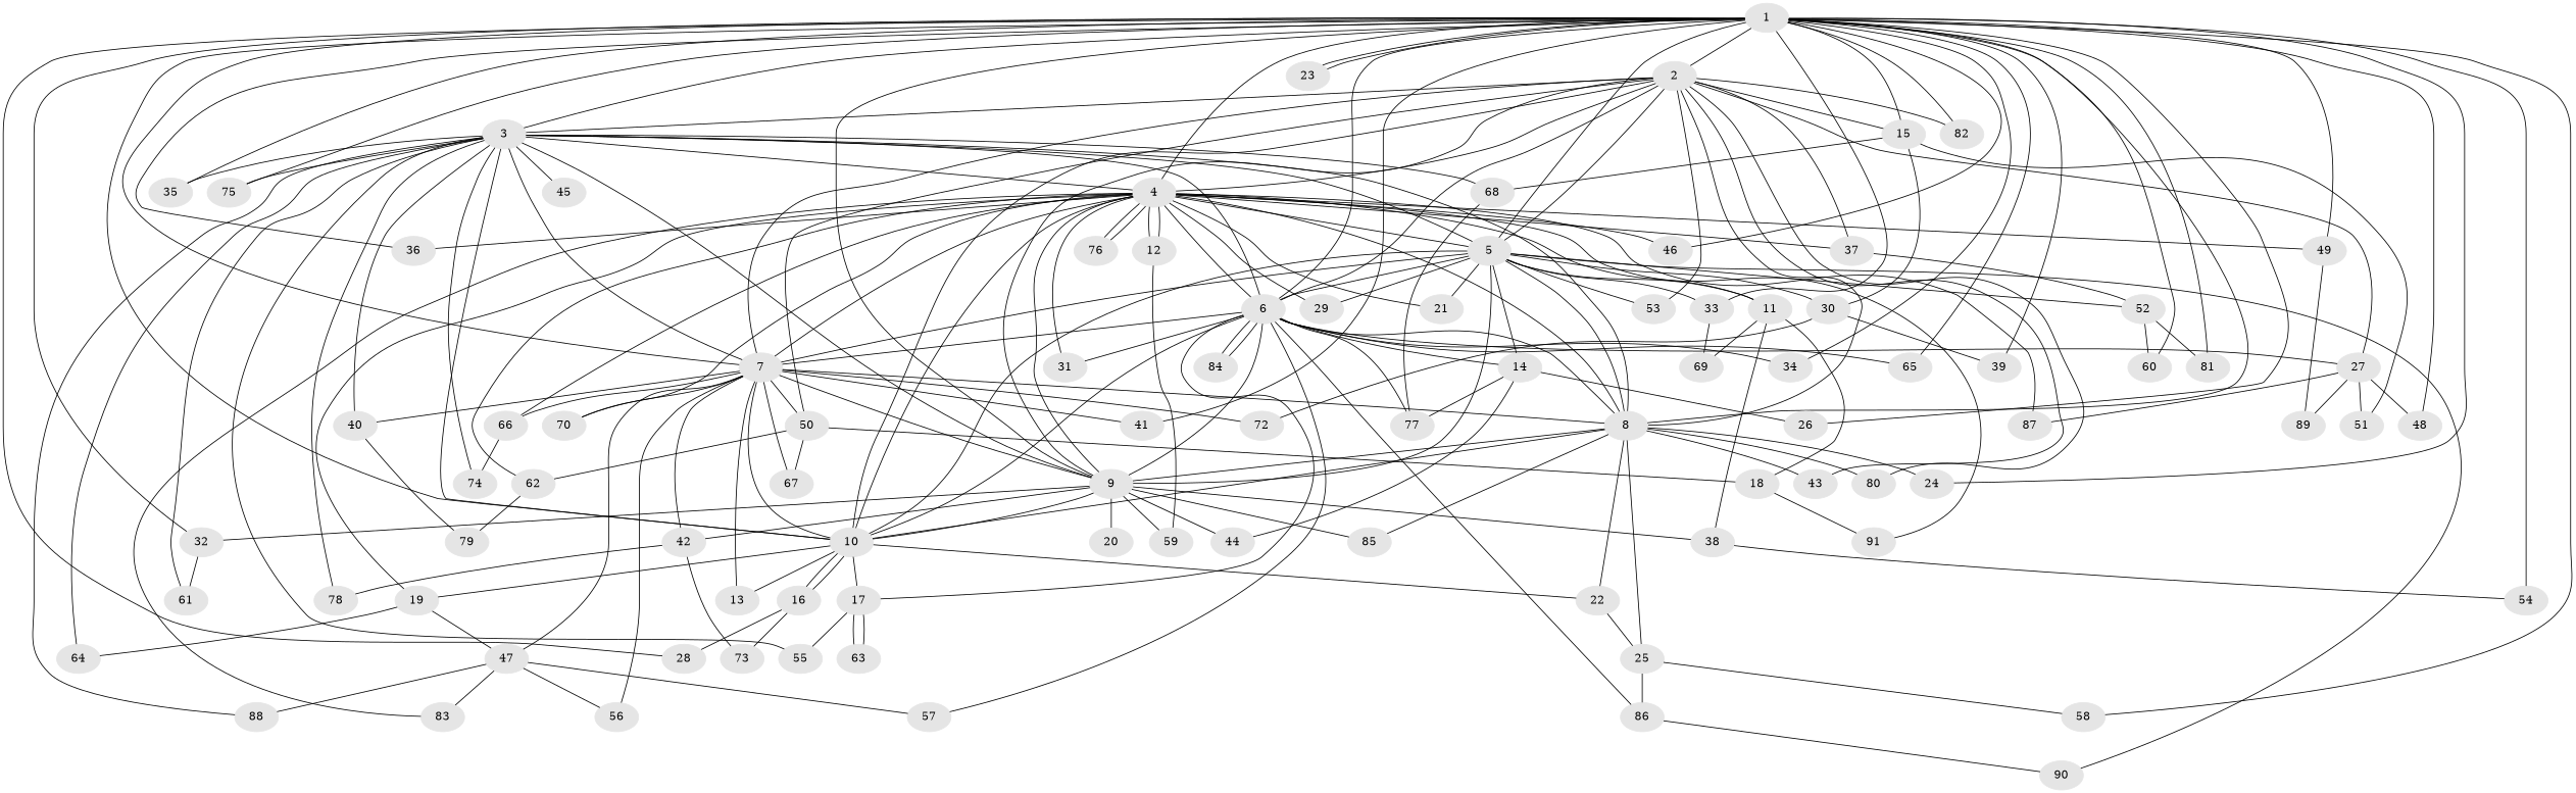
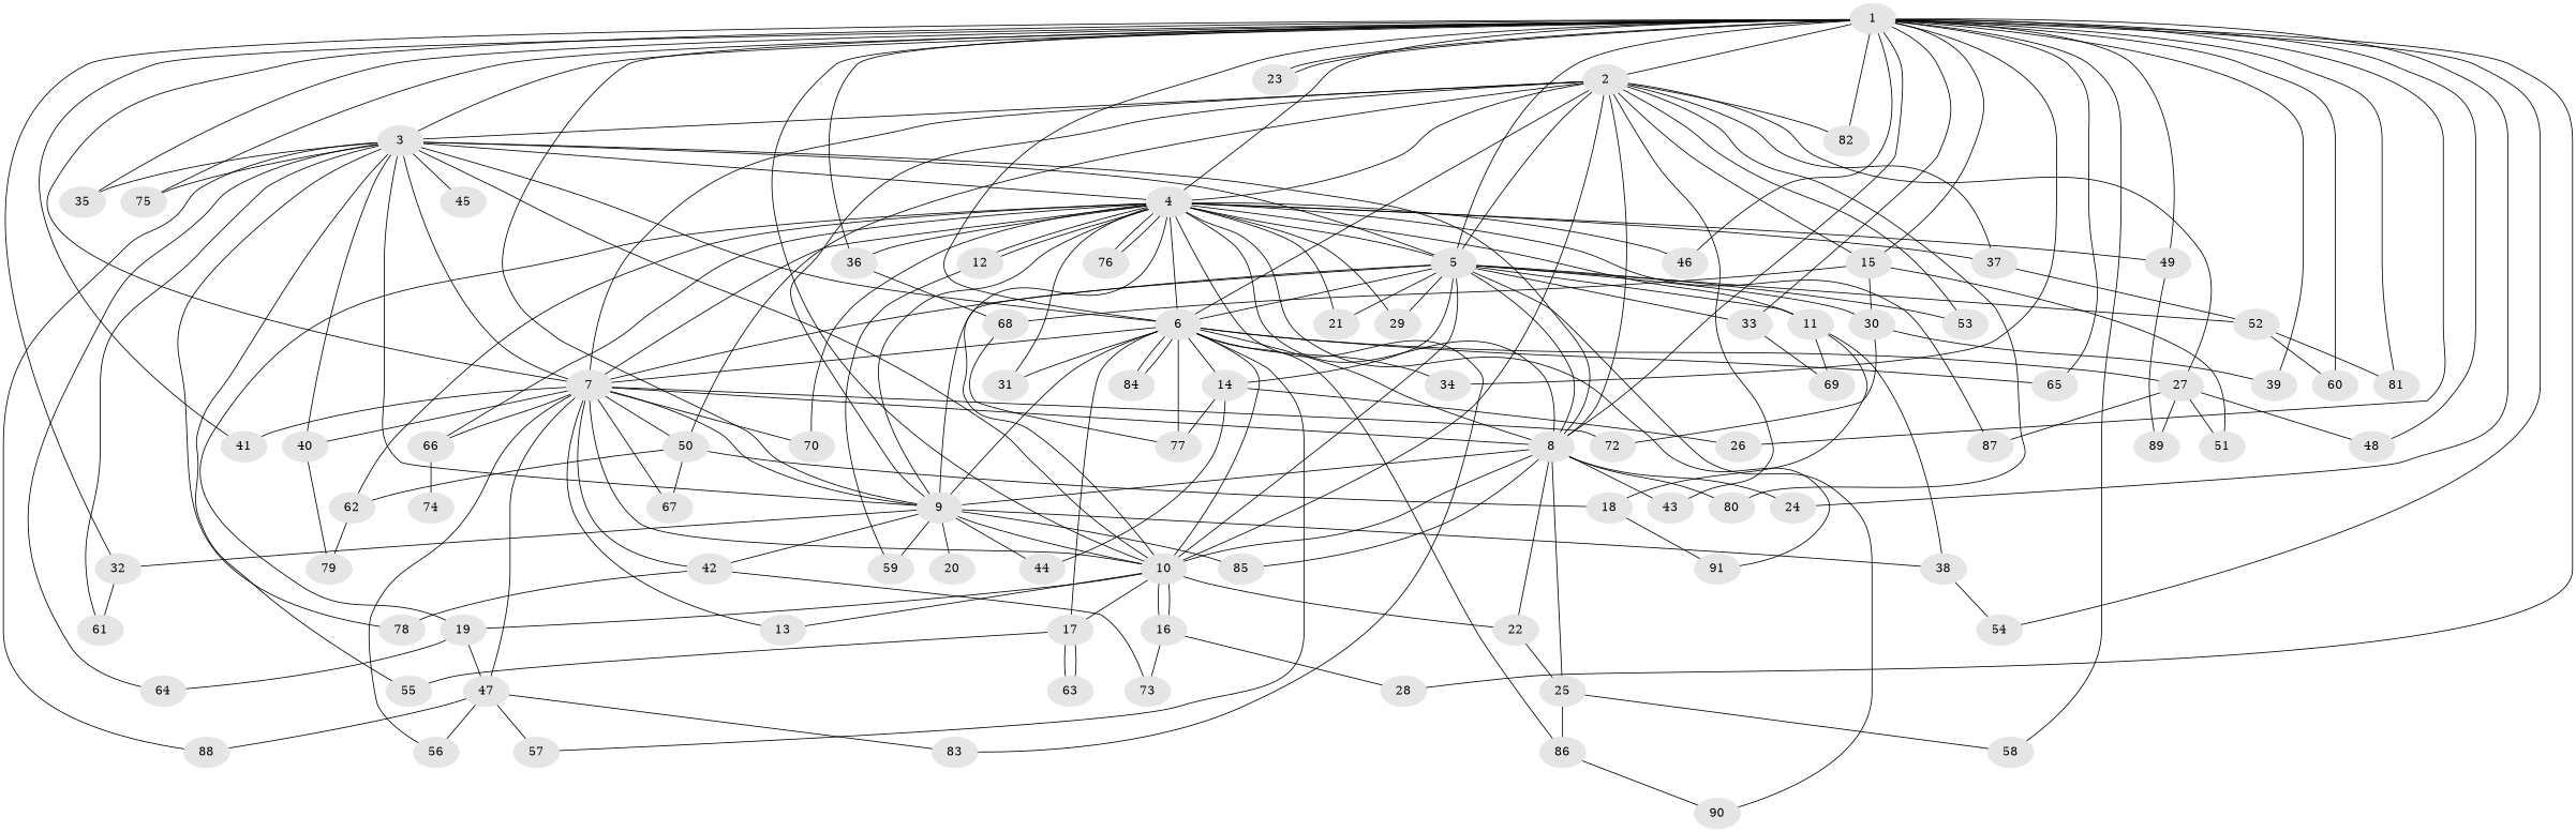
  graph {
    fontname="DejaVu Serif"
    node [color=gray90 fontname="DejaVu Serif" style=filled]
    edge [fontname="DejaVu Serif"]
    1
    2
    3
    4
    5
    6
    7
    8
    9
    10
    15
    23
    24
    26
    28
    32
    33
    34
    35
    36
    39
    41
    46
    48
    49
    54
    58
    60
    65
    75
    81
    82
    27
    37
    43
    50
    53
    80
    40
    45
    55
    61
    64
    68
    74
    78
    88
    11
    12
    19
    21
    29
    31
    62
    66
    70
    n57 [label=91]
    76
    83
    87
    14
    30
    52
    90
    17
    57
    84
    86
    77
    13
    42
    47
    56
    67
    72
    22
    25
    85
    20
    38
    44
    59
    16
    51
    69
    89
    18
    79
    63
    73
    1 -- 2
    1 -- 3
    1 -- 4
    1 -- 5
    1 -- 6
    1 -- 7
    1 -- 8
    1 -- 9
    1 -- 10
    1 -- 15
    1 -- 23
    1 -- 23
    1 -- 24
    1 -- 26
    1 -- 28
    1 -- 32
    1 -- 33
    1 -- 34
    1 -- 35
    1 -- 36
    1 -- 39
    1 -- 41
    1 -- 46
    1 -- 48
    1 -- 49
    1 -- 54
    1 -- 58
    1 -- 60
    1 -- 65
    1 -- 75
    1 -- 81
    1 -- 82
    2 -- 3
    2 -- 4
    2 -- 5
    2 -- 6
    2 -- 7
    2 -- 8
    2 -- 9
    2 -- 10
    2 -- 15
    2 -- 82
    2 -- 27
    2 -- 37
    2 -- 43
    2 -- 50
    2 -- 53
    2 -- 80
    3 -- 4
    3 -- 5
    3 -- 6
    3 -- 7
    3 -- 8
    3 -- 9
    3 -- 10
    3 -- 35
    3 -- 75
    3 -- 40
    3 -- 45
    3 -- 55
    3 -- 61
    3 -- 64
-   3 -- 68
-   3 -- 74
+   36 -- 68
    3 -- 78
    3 -- 88
    4 -- 5
    4 -- 6
    4 -- 7
    4 -- 8
    4 -- 9
    4 -- 10
    4 -- 36
    4 -- 46
    4 -- 49
    4 -- 37
    4 -- 11
    4 -- 12
    4 -- 12
    4 -- 19
    4 -- 21
    4 -- 29
    4 -- 31
    4 -- 62
    4 -- 66
    4 -- 70
    4 -- n57
    4 -- 76
    4 -- 76
    4 -- 83
    4 -- 87
    5 -- 6
    5 -- 7
    5 -- 8
    5 -- 9
    5 -- 10
    5 -- 33
    5 -- 53
    5 -- 11
    5 -- 21
    5 -- 29
    5 -- 14
    5 -- 30
    5 -- 52
    5 -- 90
    6 -- 7
    6 -- 8
    6 -- 9
    6 -- 10
    6 -- 34
    6 -- 65
    6 -- 27
    6 -- 31
    6 -- 14
    6 -- 17
    6 -- 57
    6 -- 84
    6 -- 84
    6 -- 86
    6 -- 77
    7 -- 8
    7 -- 9
    7 -- 10
    7 -- 41
    7 -- 50
    7 -- 40
    7 -- 66
    7 -- 70
    7 -- 13
    7 -- 42
    7 -- 47
    7 -- 56
    7 -- 67
    7 -- 72
    8 -- 9
    8 -- 10
    8 -- 24
    8 -- 43
    8 -- 80
    8 -- 22
    8 -- 25
    8 -- 85
    9 -- 10
    9 -- 32
    9 -- 42
    9 -- 85
    9 -- 20
    9 -- 38
    9 -- 44
    9 -- 59
    10 -- 19
    10 -- 17
    10 -- 13
    10 -- 22
    10 -- 16
    10 -- 16
    15 -- 68
    15 -- 30
    15 -- 51
    32 -- 61
    33 -- 69
    49 -- 89
    27 -- 48
    27 -- 87
    27 -- 51
    27 -- 89
    37 -- 52
    50 -- 62
    50 -- 67
    50 -- 18
    40 -- 79
    68 -- 77
    11 -- 38
    11 -- 69
    11 -- 18
    12 -- 59
    19 -- 64
    19 -- 47
    62 -- 79
    66 -- 74
    14 -- 26
    14 -- 77
    14 -- 44
    30 -- 39
    30 -- 72
    52 -- 60
    52 -- 81
    17 -- 55
    17 -- 63
    17 -- 63
    86 -- 90
    42 -- 78
    42 -- 73
    47 -- 88
    47 -- 83
    47 -- 57
    47 -- 56
    22 -- 25
    25 -- 58
    25 -- 86
    38 -- 54
    16 -- 28
    16 -- 73
    18 -- n57
  }
